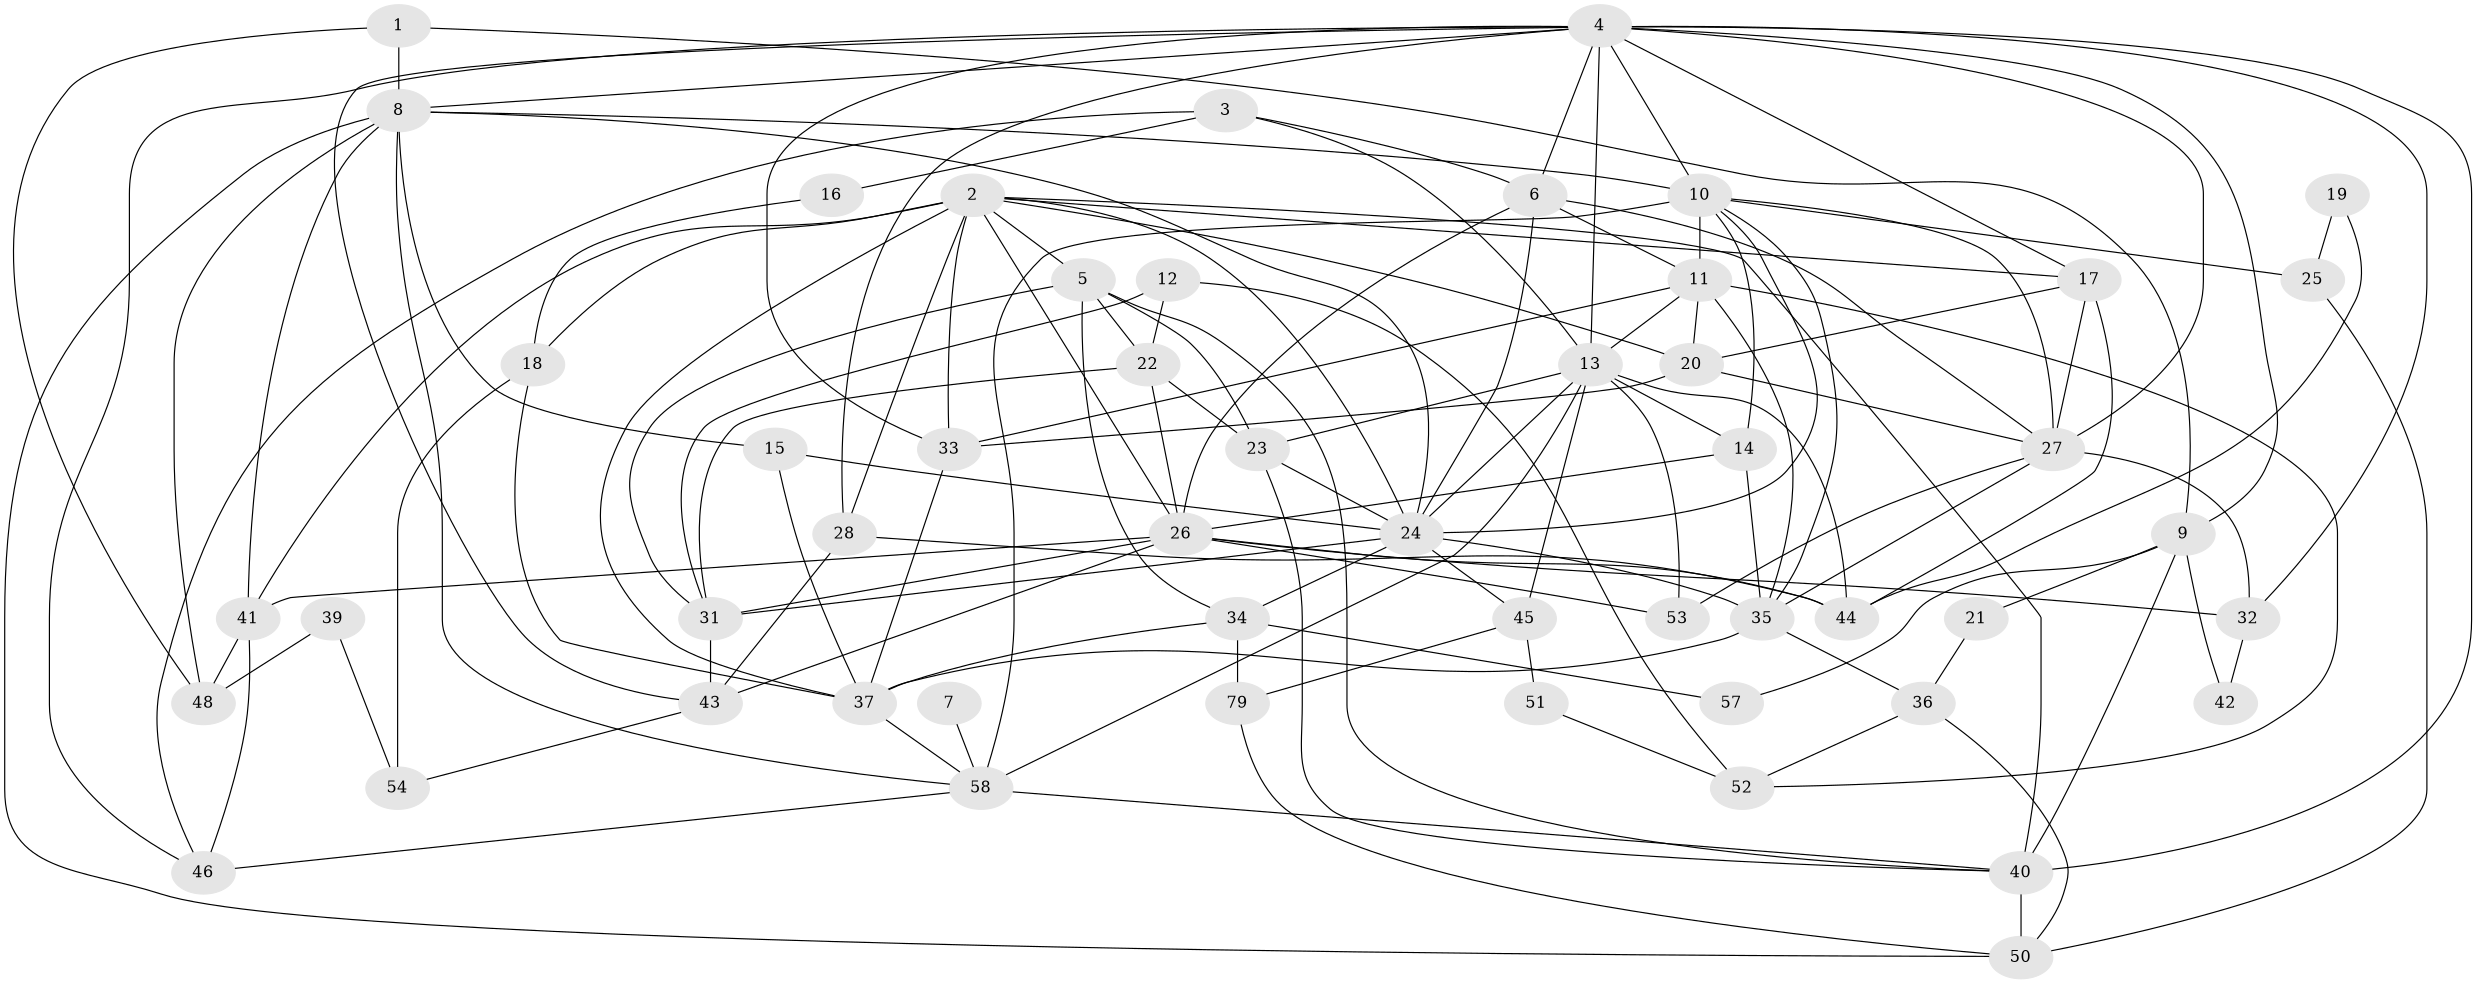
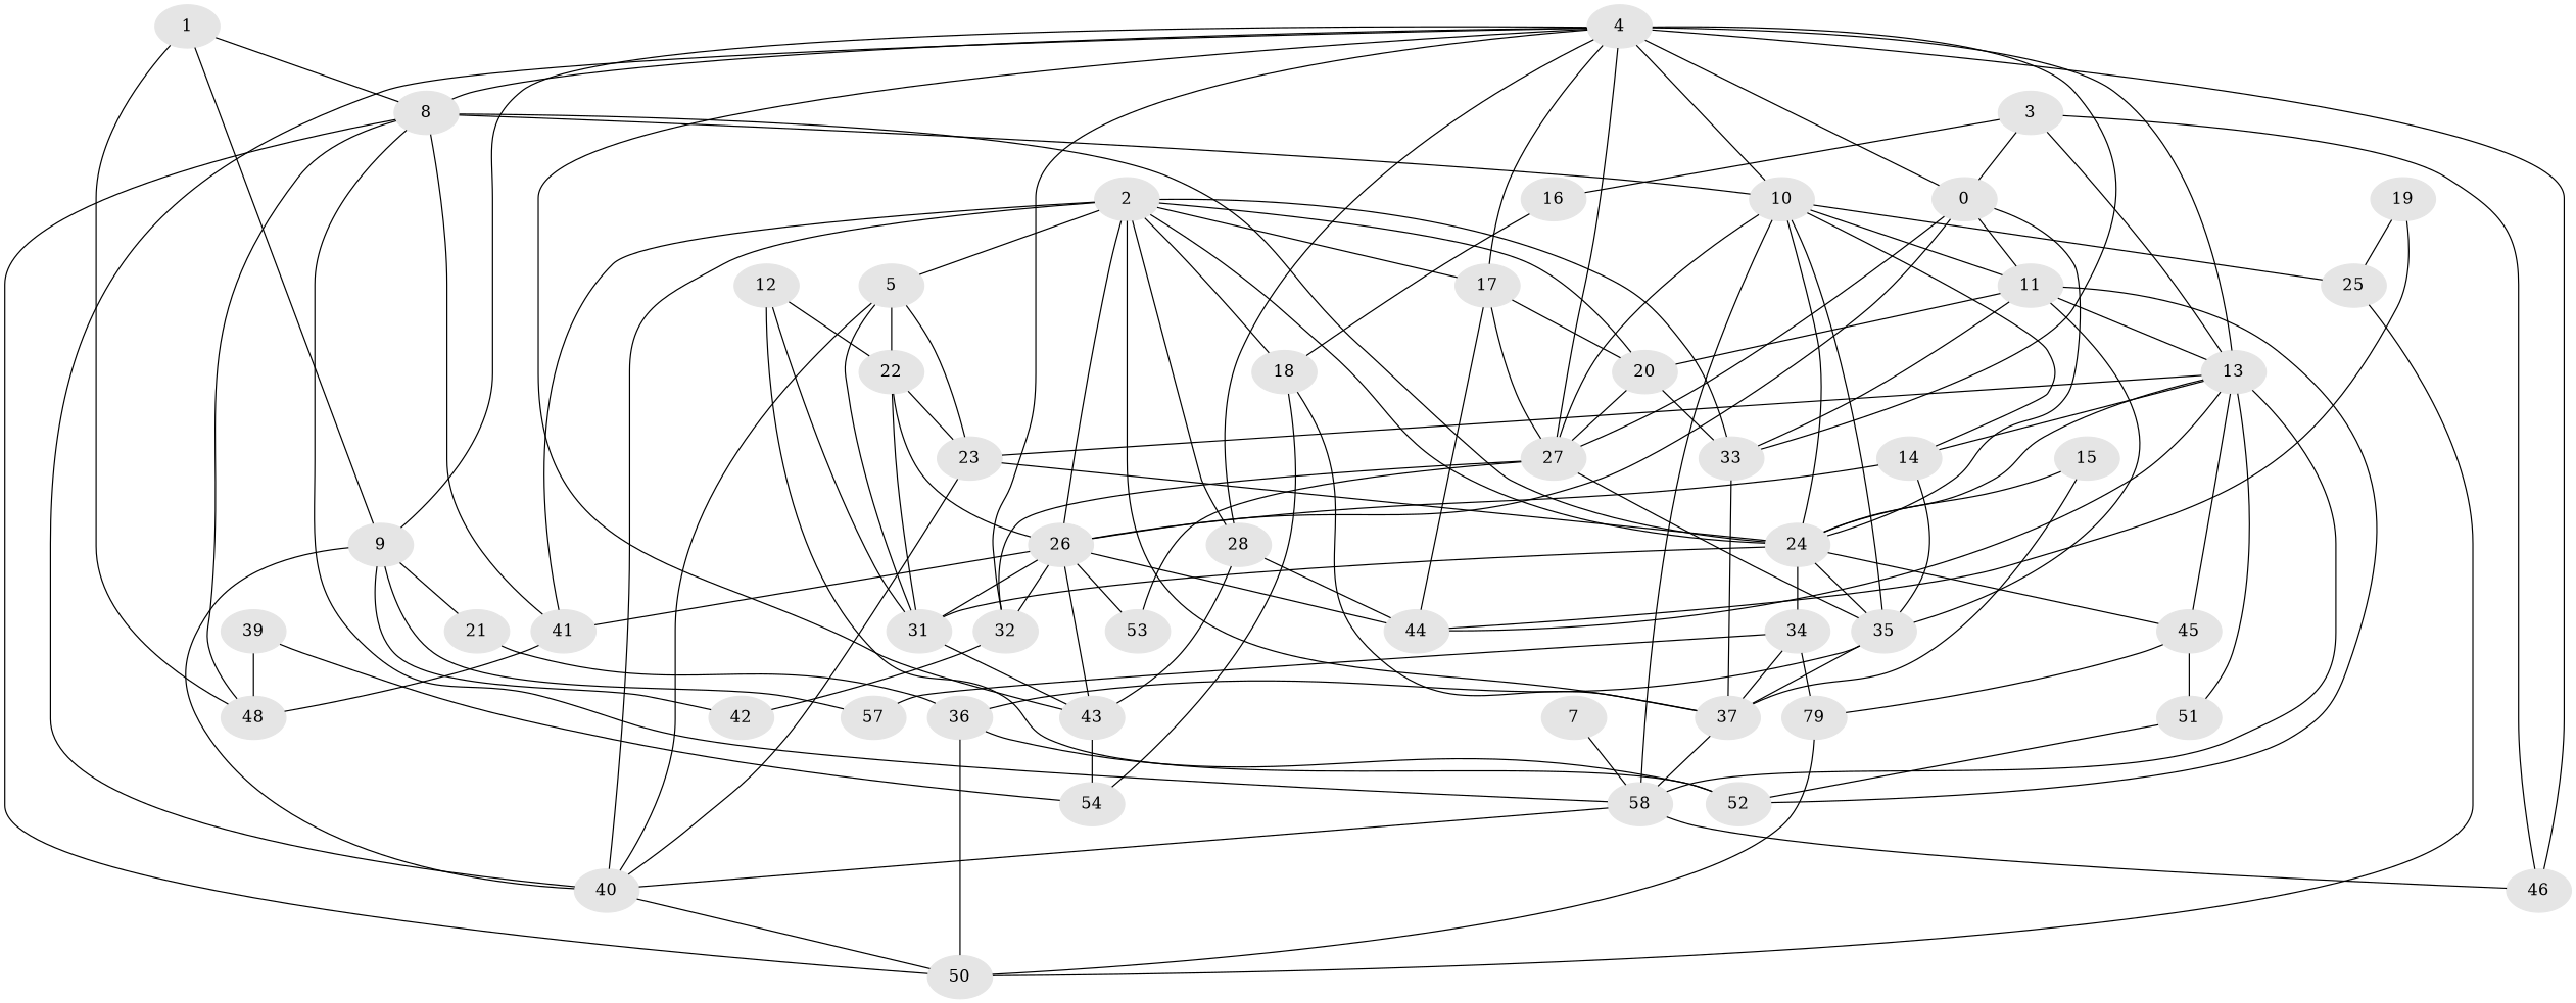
  graph {
    node [color=gray90 style=filled]
    edge [weight=1.0]
    1
    8
    9
    48
    24
    41
    10
    n8 [label=58]
    15
    50
    40
    21
    42
    n14 [label=57]
    2
    5
    17
    18
    20
    26
    33
    37
    28
    23
    22
    31
    34
    27
    44
    54
    35
    45
    32
    43
    53
    46
    3
-   6
+   6 [label=0]
    13
    16
    11
    14
    4
    25
    7
    n46 [label=79]
    52
    36
    51
    12
    19
    39
    1 -- 8
    1 -- 9
    1 -- 48
    8 -- 48
    8 -- 24 [weight=2.0]
    8 -- 41
    8 -- 10
    8 -- n8
-   8 -- 15
    8 -- 50
    9 -- 40
    9 -- 21
    9 -- 42
    9 -- n14
    24 -- 31
    24 -- 34 [weight=2.0]
    24 -- 35
    24 -- 45
    41 -- 48
-   41 -- 46
    10 -- 24
    10 -- n8 [weight=2.0]
    10 -- 27 [weight=2.0]
    10 -- 35
    10 -- 11 [weight=3.0]
    10 -- 14
    10 -- 25 [weight=2.0]
    n8 -- 40
    n8 -- 46
    15 -- 24
    15 -- 37
    40 -- 50
    21 -- 36
    2 -- 24
    2 -- 41
    2 -- 40 [weight=2.0]
    2 -- 5
    2 -- 17
    2 -- 18
    2 -- 20
    2 -- 26
    2 -- 33
    2 -- 37 [weight=2.0]
    2 -- 28
    5 -- 40
    5 -- 23
    5 -- 22
    5 -- 31
-   5 -- 34
    17 -- 20 [weight=2.0]
    17 -- 27
    17 -- 44
    18 -- 37
    18 -- 54
    20 -- 33
    20 -- 27
    26 -- 41
    26 -- 31
    26 -- 44
    26 -- 32
    26 -- 43
    26 -- 53
    33 -- 37
    37 -- n8
    28 -- 44
    28 -- 43
    23 -- 24
    23 -- 40
    22 -- 26
    22 -- 23
    22 -- 31
    31 -- 43
    34 -- n14
    34 -- 37 [weight=2.0]
    34 -- n46
    27 -- 35
    27 -- 32
    27 -- 53
    35 -- 37
    35 -- 36
    45 -- n46
    45 -- 51
    32 -- 42
    43 -- 54
    3 -- 46
    3 -- 6
    3 -- 13
    3 -- 16
    6 -- 24
    6 -- 26
    6 -- 27
    6 -- 11
    13 -- 24
    13 -- n8
    13 -- 23
    13 -- 44
    13 -- 45
-   13 -- 53
+   13 -- 51
    13 -- 14
    16 -- 18
    11 -- 20
    11 -- 33
    11 -- 35
    11 -- 13
    11 -- 52
    14 -- 26
    14 -- 35
    4 -- 8
    4 -- 9
    4 -- 10 [weight=2.0]
    4 -- 40
    4 -- 17
    4 -- 33
    4 -- 28
    4 -- 27
    4 -- 32
    4 -- 43
    4 -- 46
    4 -- 6 [weight=2.0]
    4 -- 13
    25 -- 50
    7 -- n8
    n46 -- 50
    36 -- 50
    36 -- 52
    51 -- 52
    12 -- 22
    12 -- 31
    12 -- 52
    19 -- 44
    19 -- 25
    39 -- 48
    39 -- 54
  }
